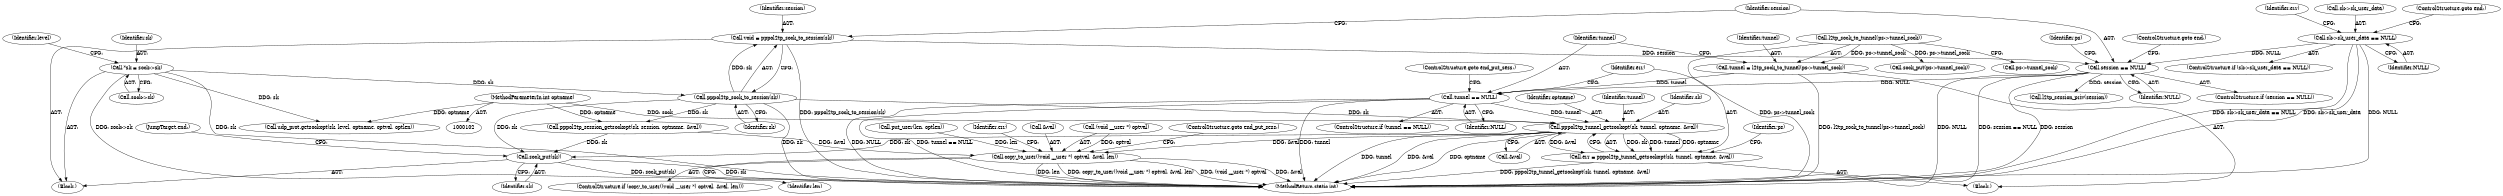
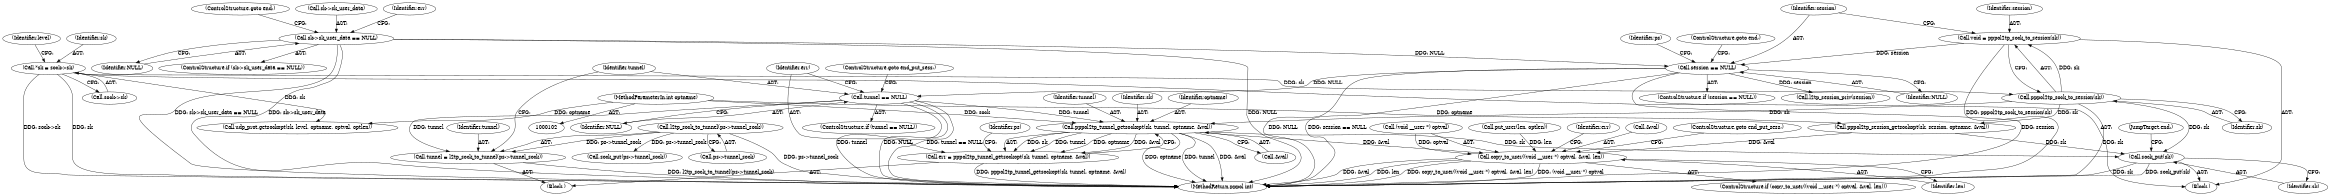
  digraph {
    n1 [label="(Call,pppol2tp_tunnel_getsockopt(sk, tunnel, optname, &val))"]
    n2 [label="(Call,err = pppol2tp_tunnel_getsockopt(sk, tunnel, optname, &val))"]
    n3 [label="(Call,copy_to_user((void __user *) optval, &val, len))"]
    n4 [label="(Call,sock_put(sk))"]
-   n5 [label="(MethodReturn,static int)"]
+   n5 [label="(MethodReturn,pppol int)"]
    n6 [label="(Call,&val)"]
    n7 [label="(Block,)"]
    n8 [label="(ControlStructure,if (copy_to_user((void __user *) optval, &val, len)))"]
    n9 [label="(Identifier,len)"]
    n10 [label="(Block,)"]
    n11 [label="(Identifier,sk)"]
    n12 [label="(Call,pppol2tp_sock_to_session(sk))"]
    n13 [label="(Call,void = pppol2tp_sock_to_session(sk))"]
    n14 [label="(Identifier,sk)"]
    n15 [label="(Call,pppol2tp_session_getsockopt(sk, session, optname, &val))"]
    n16 [label="(Call,session == NULL)"]
    n17 [label="(Call,*sk = sock->sk)"]
    n18 [label="(Call,udp_prot.getsockopt(sk, level, optname, optval, optlen))"]
    n19 [label="(Call,sock->sk)"]
    n20 [label="(Call,tunnel == NULL)"]
    n21 [label="(ControlStructure,if (tunnel == NULL))"]
    n22 [label="(Identifier,NULL)"]
    n23 [label="(Call,tunnel = l2tp_sock_to_tunnel(ps->tunnel_sock))"]
    n24 [label="(Call,l2tp_sock_to_tunnel(ps->tunnel_sock))"]
    n25 [label="(Call,ps->tunnel_sock)"]
    n26 [label="(Call,sock_put(ps->tunnel_sock))"]
    n27 [label="(ControlStructure,if (session == NULL))"]
    n28 [label="(Call,l2tp_session_priv(session))"]
    n29 [label="(Identifier,NULL)"]
    n30 [label="(Call,sk->sk_user_data == NULL)"]
    n31 [label="(ControlStructure,if (sk->sk_user_data == NULL))"]
    n32 [label="(Identifier,NULL)"]
    n33 [label="(MethodParameterIn,int optname)"]
    1000102
    n35 [label="(Call,(void __user *) optval)"]
    n36 [label="(Identifier,ps)"]
    n37 [label="(ControlStructure,goto end_put_sess;)"]
    n38 [label="(Identifier,session)"]
    n39 [label="(Identifier,session)"]
    n40 [label="(ControlStructure,goto end;)"]
    n41 [label="(Call,sk->sk_user_data)"]
    n42 [label="(Identifier,tunnel)"]
    n43 [label="(Identifier,ps)"]
    n44 [label="(Call,put_user(len, optlen))"]
    n45 [label="(Identifier,err)"]
    n46 [label="(JumpTarget,end:)"]
    n47 [label="(Identifier,level)"]
    n48 [label="(Identifier,err)"]
    n49 [label="(Identifier,tunnel)"]
    n50 [label="(Identifier,sk)"]
    n51 [label="(Call,&val)"]
    n52 [label="(Identifier,tunnel)"]
    n53 [label="(ControlStructure,goto end;)"]
    n54 [label="(ControlStructure,goto end_put_sess;)"]
    n55 [label="(Identifier,sk)"]
    n56 [label="(Identifier,err)"]
    n57 [label="(Identifier,optname)"]
    n1 -> n2 [label="AST: "]
    n1 -> n2 [label="DDG: sk"]
    n1 -> n2 [label="DDG: tunnel"]
    n1 -> n2 [label="DDG: optname"]
    n1 -> n2 [label="DDG: &val"]
    n1 -> n3 [label="DDG: &val"]
    n1 -> n4 [label="DDG: sk"]
    n1 -> n5 [label="DDG: tunnel"]
    n1 -> n5 [label="DDG: &val"]
    n1 -> n5 [label="DDG: optname"]
    n1 -> n6 [label="CFG: "]
    n2 -> n1 [label="CFG: "]
    n2 -> n5 [label="DDG: pppol2tp_tunnel_getsockopt(sk, tunnel, optname, &val)"]
    n2 -> n7 [label="AST: "]
    n3 -> n5 [label="DDG: &val"]
    n3 -> n5 [label="DDG: len"]
    n3 -> n5 [label="DDG: copy_to_user((void __user *) optval, &val, len)"]
    n3 -> n5 [label="DDG: (void __user *) optval"]
    n3 -> n8 [label="AST: "]
    n3 -> n9 [label="CFG: "]
    n4 -> n5 [label="DDG: sock_put(sk)"]
    n4 -> n5 [label="DDG: sk"]
    n4 -> n10 [label="AST: "]
    n4 -> n11 [label="CFG: "]
    n6 -> n1 [label="AST: "]
+   n9 -> n3 [label="AST: "]
    n11 -> n4 [label="AST: "]
    n12 -> n1 [label="DDG: sk"]
    n12 -> n4 [label="DDG: sk"]
    n12 -> n5 [label="DDG: sk"]
    n12 -> n13 [label="AST: "]
    n12 -> n13 [label="DDG: sk"]
    n12 -> n14 [label="CFG: "]
    n12 -> n15 [label="DDG: sk"]
    n13 -> n5 [label="DDG: pppol2tp_sock_to_session(sk)"]
    n13 -> n10 [label="AST: "]
    n13 -> n12 [label="CFG: "]
    n13 -> n16 [label="DDG: session"]
    n14 -> n12 [label="AST: "]
    n15 -> n3 [label="DDG: &val"]
    n15 -> n4 [label="DDG: sk"]
    n16 -> n5 [label="DDG: NULL"]
    n16 -> n5 [label="DDG: session == NULL"]
    n16 -> n5 [label="DDG: session"]
    n16 -> n20 [label="DDG: NULL"]
    n16 -> n27 [label="AST: "]
    n16 -> n28 [label="DDG: session"]
    n16 -> n29 [label="CFG: "]
    n17 -> n5 [label="DDG: sock->sk"]
    n17 -> n5 [label="DDG: sk"]
    n17 -> n10 [label="AST: "]
    n17 -> n12 [label="DDG: sk"]
    n17 -> n18 [label="DDG: sk"]
    n17 -> n19 [label="CFG: "]
    n19 -> n17 [label="AST: "]
    n20 -> n1 [label="DDG: tunnel"]
    n20 -> n5 [label="DDG: tunnel"]
    n20 -> n5 [label="DDG: NULL"]
    n20 -> n5 [label="DDG: tunnel == NULL"]
    n20 -> n21 [label="AST: "]
    n20 -> n22 [label="CFG: "]
    n22 -> n20 [label="AST: "]
    n23 -> n5 [label="DDG: l2tp_sock_to_tunnel(ps->tunnel_sock)"]
    n23 -> n7 [label="AST: "]
-   n23 -> n20 [label="DDG: tunnel"]
+   n20 -> n23 [label="DDG: tunnel"]
    n24 -> n5 [label="DDG: ps->tunnel_sock"]
    n24 -> n23 [label="AST: "]
    n24 -> n23 [label="DDG: ps->tunnel_sock"]
    n24 -> n25 [label="CFG: "]
    n24 -> n26 [label="DDG: ps->tunnel_sock"]
+   n25 -> n24 [label="AST: "]
    n29 -> n16 [label="AST: "]
    n30 -> n5 [label="DDG: sk->sk_user_data == NULL"]
    n30 -> n5 [label="DDG: sk->sk_user_data"]
    n30 -> n5 [label="DDG: NULL"]
    n30 -> n16 [label="DDG: NULL"]
    n30 -> n31 [label="AST: "]
    n30 -> n32 [label="CFG: "]
    n32 -> n30 [label="AST: "]
    n33 -> n1 [label="DDG: sock"]
    n33 -> n15 [label="DDG: optname"]
    n33 -> n18 [label="DDG: optname"]
    n33 -> 1000102 [label="AST: "]
    n35 -> n3 [label="AST: "]
    n35 -> n3 [label="DDG: optval"]
    n36 -> n16 [label="CFG: "]
    n37 -> n20 [label="CFG: "]
    n38 -> n13 [label="AST: "]
    n39 -> n13 [label="CFG: "]
    n39 -> n16 [label="AST: "]
    n40 -> n30 [label="CFG: "]
    n41 -> n30 [label="AST: "]
    n42 -> n23 [label="AST: "]
    n43 -> n2 [label="CFG: "]
    n44 -> n3 [label="DDG: len"]
    n45 -> n3 [label="CFG: "]
    n46 -> n4 [label="CFG: "]
    n47 -> n17 [label="CFG: "]
    n48 -> n30 [label="CFG: "]
    n49 -> n20 [label="AST: "]
    n49 -> n23 [label="CFG: "]
    n50 -> n17 [label="AST: "]
    n51 -> n3 [label="AST: "]
    n52 -> n1 [label="AST: "]
    n53 -> n16 [label="CFG: "]
    n54 -> n3 [label="CFG: "]
    n55 -> n1 [label="AST: "]
    n56 -> n2 [label="AST: "]
    n56 -> n20 [label="CFG: "]
    n57 -> n1 [label="AST: "]
  }
